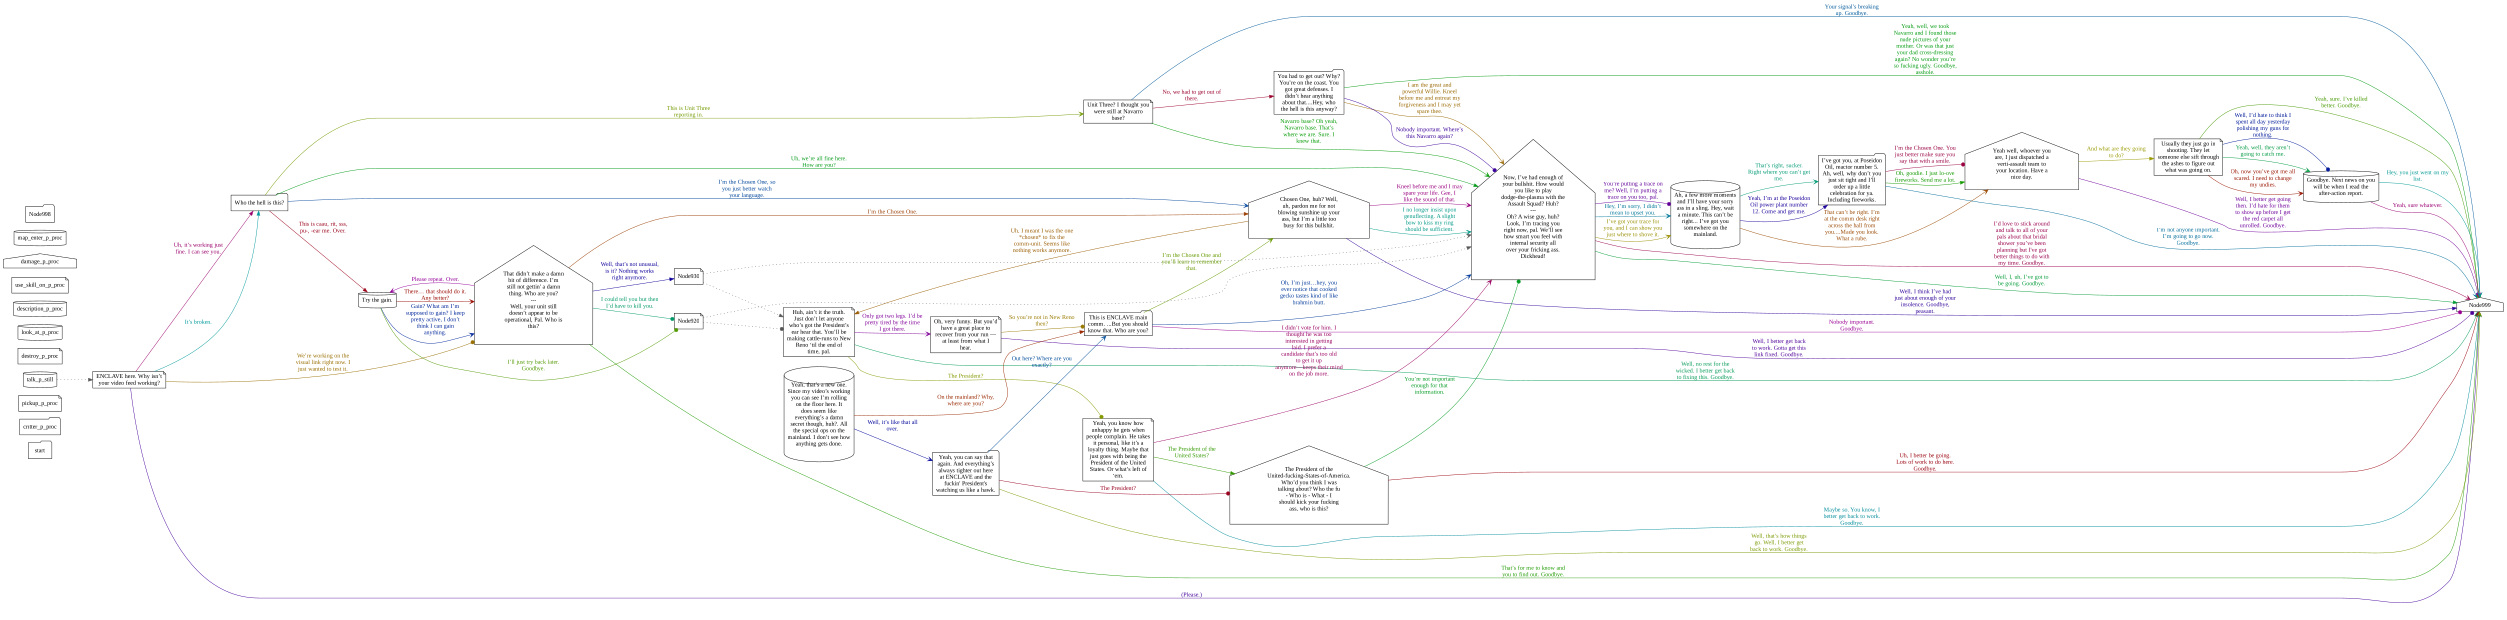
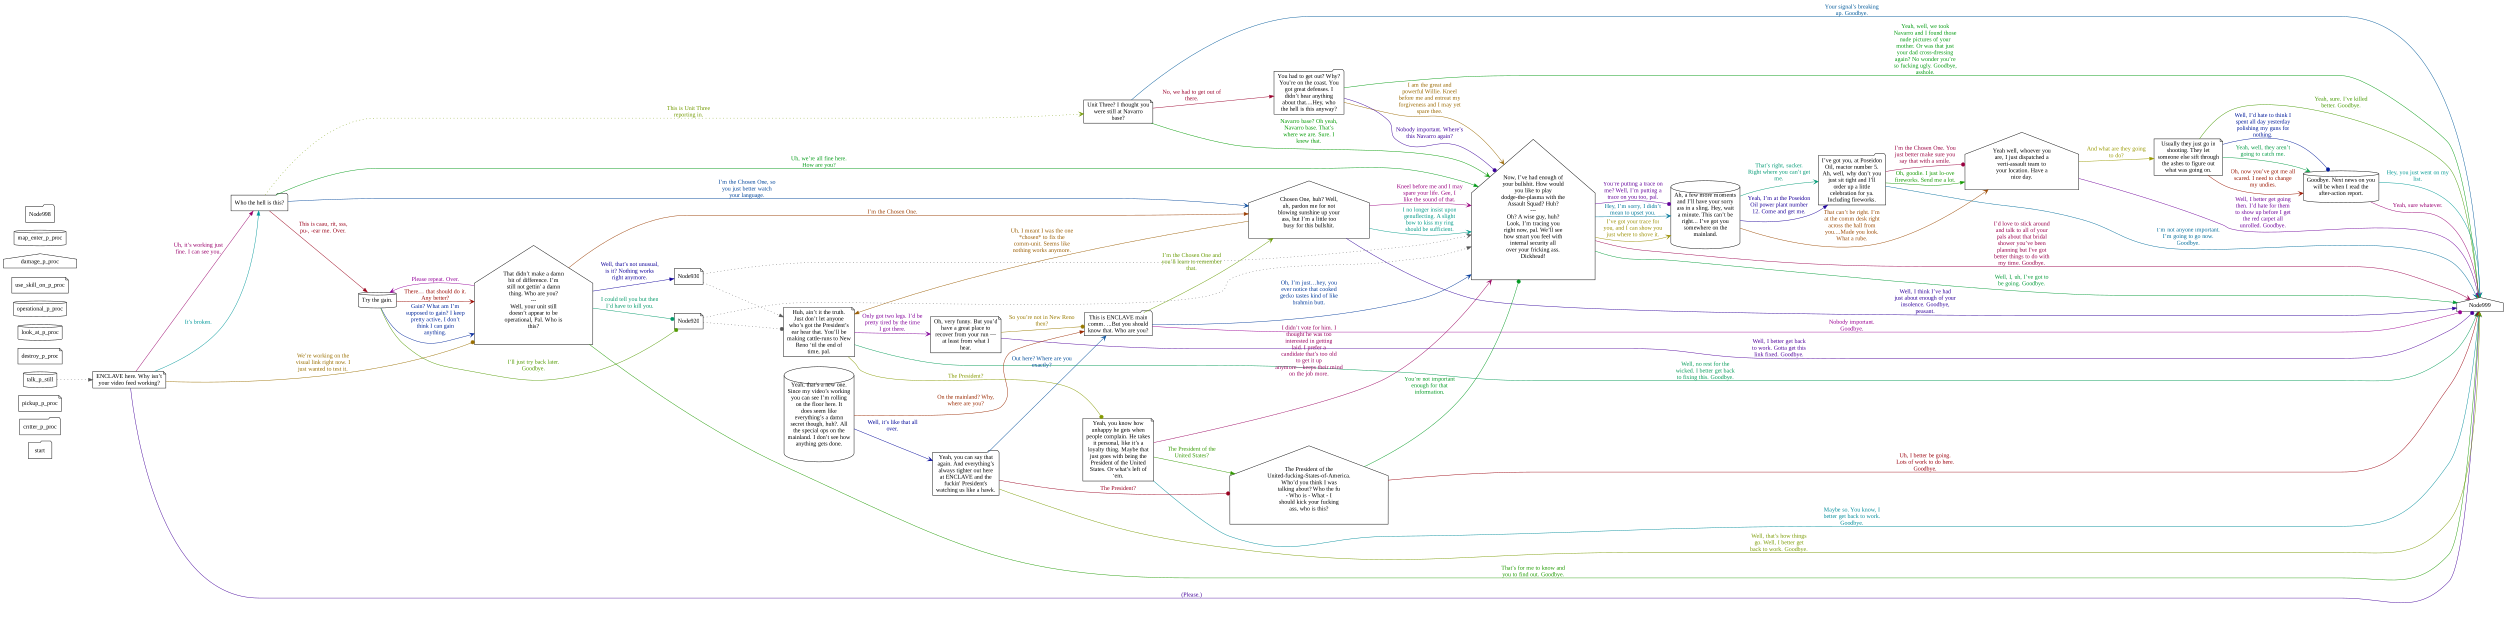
  digraph {
    fontname="Liberation Serif"
    rankdir=LR
    node [color="#000000" fillcolor="#FFFFFF" fontname="Liberation Serif" shape=note style=filled]
    edge [arrowhead=vee color="#555555" fontname="Liberation Serif"]
    start [shape=folder]
    critter_p_proc [shape=folder]
    pickup_p_proc
    n4 [label=talk_p_still shape=cylinder]
    n5 [label="ENCLAVE here. Why isn’t\nyour video feed working?"]
    n6 [label="Who the hell is this?" shape=folder]
    n7 [label="That didn’t make a damn\nbit of difference. I’m\nstill not gettin' a damn\nthing. Who are you?\n---\nWell, your unit still\ndoesn’t appear to be\noperational, Pal. Who is\nthis?" shape=house]
    Node999 [shape=house]
    n9 [label="Now, I’ve had enough of\nyour bullshit. How would\nyou like to play\ndodge-the-plasma with the\nAssault Squad? Huh?\n---\nOh? A wise guy, huh?\nLook, I’m tracing you\nright now, pal. We’ll see\nhow smart you feel with\ninternal security all\nover your fricking ass.\nDickhead!" shape=house]
    n10 [label="Try the gain." shape=cylinder]
    n11 [label="Chosen One, huh? Well,\nuh, pardon me for not\nblowing sunshine up your\nass, but I’m a little too\nbusy for this bullshit." shape=house]
    n12 [label="Unit Three? I thought you\nwere still at Navarro\nbase?"]
    Node920
    Node930
    destroy_p_proc
    look_at_p_proc [shape=cylinder]
-   description_p_proc [shape=cylinder]
+   description_p_proc [shape=cylinder label=operational_p_proc]
    use_skill_on_p_proc
    damage_p_proc [shape=house]
    map_enter_p_proc [shape=cylinder]
    n21 [label="Ah, a few more moments\nand I’ll have your sorry\nass in a sling. Hey, wait\na minute. This can’t be\nright... I’ve got you\nsomewhere on the\nmainland." shape=cylinder]
    n22 [label="Huh, ain’t it the truth.\nJust don’t let anyone\nwho’s got the President’s\near hear that. You’ll be\nmaking cattle-runs to New\nReno ‘til the end of\ntime, pal."]
    n23 [label="You had to get out? Why?\nYou’re on the coast. You\ngot great defenses. I\ndidn’t hear anything\nabout that....Hey, who\nthe hell is this anyway?" shape=folder]
    n24 [label="I’ve got you, at Poseidon\nOil, reactor number 5.\nAh, well, why don’t you\njust sit tight and I’ll\norder up a little\ncelebration for ya.\nIncluding fireworks." shape=folder]
    n25 [label="Yeah well, whoever you\nare, I just dispatched a\nverti-assault team to\nyour location. Have a\nnice day." shape=house]
    n26 [label="Yeah, you know how\nunhappy he gets when\npeople complain. He takes\nit personal, like it’s a\nloyalty thing. Maybe that\njust goes with being the\nPresident of the United\nStates. Or what’s left of\n‘em."]
    n27 [label="Oh, very funny. But you’d\nhave a great place to\nrecover from your run —\nat least from what I\nhear."]
    n28 [label="Usually they just go in\nshooting. They let\nsomeone else sift through\nthe ashes to figure out\nwhat was going on."]
    n29 [label="The President of the\nUnited-fucking-States-of-America.\nWho’d you think I was\ntalking about? Who the fu\n- Who is - What - I\nshould kick your fucking\nass, who is this?" shape=house]
    n30 [label="This is ENCLAVE main\ncomm. ...But you should\nknow that. Who are you?" shape=folder]
    n31 [label="Yeah, that’s a new one.\nSince my video’s working\nyou can see I’m rolling\non the floor here. It\ndoes seem like\neverything’s a damn\nsecret though, huh?. All\nthe special ops on the\nmainland. I don’t see how\nanything gets done." shape=cylinder]
    n32 [label="Yeah, you can say that\nagain. And everything’s\nalways tighter out here\nat ENCLAVE and the\nfuckin' President's\nwatching us like a hawk." shape=folder]
    n33 [label="Goodbye. Next news on you\nwill be when I read the\nafter-action report." shape=cylinder]
    Node998 [shape=folder]
    n4 -> n5 [arrowhead=normal style=dotted]
    n5 -> n6 [arrowhead=normal color="#99006A" fontcolor="#99006A" label="Uh, it’s working just\nfine. I can see you."]
    n5 -> n6 [arrowhead=normal color="#009799" fontcolor="#009799" label="It’s broken."]
    n5 -> n7 [arrowhead=dot color="#996E00" fontcolor="#996E00" label="We’re working on the\nvisual link right now. I\njust wanted to test it."]
    n5 -> Node999 [color="#420099" fontcolor="#420099" label="(Please.)"]
    n6 -> n9 [arrowhead=normal color="#009915" fontcolor="#009915" label="Uh, we’re all fine here.\nHow are you?"]
    n6 -> n10 [arrowhead=normal color="#990018" fontcolor="#990018" label="This is caau, rit, sss,\npu-, -ear me. Over."]
    n6 -> n11 [color="#004499" fontcolor="#004499" label="I’m the Chosen One, so\nyou just better watch\nyour language."]
-   n6 -> n12 [color="#719900" fontcolor="#719900" label="This is Unit Three\nreporting in."]
+   n6 -> n12 [color="#719900" fontcolor="#719900" label="This is Unit Three\nreporting in." style=dotted]
    n7 -> Node999 [color="#1E9900" fontcolor="#1E9900" label="That’s for me to know and\nyou to find out. Goodbye."]
    n7 -> n10 [color="#940099" fontcolor="#940099" label="Please repeat. Over."]
    n7 -> n11 [arrowhead=normal color="#993B00" fontcolor="#993B00" label="I’m the Chosen One."]
    n7 -> Node920 [arrowhead=dot color="#009968" fontcolor="#009968" label="I could tell you but then\nI’d have to kill you."]
    n7 -> Node930 [arrowhead=normal color="#0E0099" fontcolor="#0E0099" label="Well, that’s not unusual,\nis it? Nothing works\nright anymore."]
    n9 -> Node999 [color="#99004B" fontcolor="#99004B" label="I’d love to stick around\nand talk to all of your\npals about that bridal\nshower you’ve been\nplanning but I've got\nbetter things to do with\nmy time. Goodbye."]
    n9 -> Node999 [arrowhead=normal color="#009935" fontcolor="#009935" label="Well, I, uh, I’ve got to\nbe going. Goodbye."]
    n9 -> n21 [color="#007799" fontcolor="#007799" label="Hey, I’m sorry, I didn’t\nmean to upset you."]
    n9 -> n21 [color="#998E00" fontcolor="#998E00" label="I’ve got your trace for\nyou, and I can show you\njust where to shove it."]
    n9 -> n21 [arrowhead=dot color="#610099" fontcolor="#610099" label="You’re putting a trace on\nme? Well, I’m putting a\ntrace on you too, pal."]
    n10 -> n7 [color="#990800" fontcolor="#990800" label="There… that should do it.\nAny better?"]
    n10 -> n7 [color="#002599" fontcolor="#002599" label="Gain? What am I’m\nsupposed to gain? I keep\npretty active, I don’t\nthink I can gain\nanything."]
    n10 -> Node920 [arrowhead=dot color="#519900" fontcolor="#519900" label="I’ll just try back later.\nGoodbye."]
    n11 -> Node999 [arrowhead=normal color="#2E0099" fontcolor="#2E0099" label="Well, I think I’ve had\njust about enough of your\ninsolence. Goodbye,\npeasant."]
    n11 -> n9 [color="#99007E" fontcolor="#99007E" label="Kneel before me and I may\nspare your life. Gee, I\nlike the sound of that."]
    n11 -> n9 [color="#009987" fontcolor="#009987" label="I no longer insist upon\ngenuflecting. A slight\nbow to kiss my ring\nshould be sufficient."]
    n11 -> n22 [arrowhead=normal color="#995B00" fontcolor="#995B00" label="Uh, I meant I was the one\n*chosen* to fix the\ncomm-unit. Seems like\nnothing works anymore."]
    n12 -> Node999 [color="#005899" fontcolor="#005899" label="Your signal’s breaking\nup. Goodbye."]
    n12 -> n9 [color="#009901" fontcolor="#009901" label="Navarro base? Oh yeah,\nNavarro base. That’s\nwhere we are. Sure. I\nknew that."]
    n12 -> n23 [arrowhead=normal color="#99002B" fontcolor="#99002B" label="No, we had to get out of\nthere."]
    Node920 -> n9 [arrowhead=normal style=dotted]
    Node920 -> n22 [arrowhead=dot style=dotted]
    Node930 -> n9 [style=dotted]
    Node930 -> n22 [arrowhead=normal style=dotted]
    n21 -> n24 [color="#009974" fontcolor="#009974" label="That’s right, sucker.\nRight where you can’t get\nme."]
    n21 -> n24 [arrowhead=normal color="#1B0099" fontcolor="#1B0099" label="Yeah, I’m at the Poseidon\nOil power plant number\n12. Come and get me."]
    n21 -> n25 [color="#994700" fontcolor="#994700" label="That can’t be right. I’m\nat the comm desk right\nacross the hall from\nyou....Made you look.\nWhat a rube."]
    n22 -> Node999 [arrowhead=normal color="#009954" fontcolor="#009954" label="Well, no rest for the\nwicked. I better get back\nto fixing this. Goodbye."]
    n22 -> n26 [arrowhead=dot color="#849900" fontcolor="#849900" label="The President?"]
    n22 -> n27 [color="#810099" fontcolor="#810099" label="Only got two legs. I’d be\npretty tired by the time\nI got there."]
    n23 -> Node999 [arrowhead=dot color="#00990E" fontcolor="#00990E" label="Yeah, well, we took\nNavarro and I found those\nnude pictures of your\nmother. Or was that just\nyour dad cross-dressing\nagain? No wonder you’re\nso fucking ugly. Goodbye,\nasshole."]
    n23 -> n9 [color="#996700" fontcolor="#996700" label="I am the great and\npowerful Willie. Kneel\nbefore me and entreat my\nforgiveness and I may yet\nspare thee."]
    n23 -> n9 [arrowhead=dot color="#3A0099" fontcolor="#3A0099" label="Nobody important. Where’s\nthis Navarro again?"]
    n24 -> Node999 [color="#006B99" fontcolor="#006B99" label="I’m not anyone important.\nI’m going to go now.\nGoodbye."]
    n24 -> n25 [arrowhead=normal color="#129900" fontcolor="#129900" label="Oh, goodie. I just lo-ove\nfireworks. Send me a lot."]
    n24 -> n25 [arrowhead=dot color="#99003F" fontcolor="#99003F" label="I’m the Chosen One. You\njust better make sure you\nsay that with a smile."]
    n25 -> Node999 [arrowhead=normal color="#6D0099" fontcolor="#6D0099" label="Well, I better get going\nthen. I’d hate for them\nto show up before I get\nthe red carpet all\nunrolled. Goodbye."]
    n25 -> n28 [arrowhead=normal color="#989900" fontcolor="#989900" label="And what are they going\nto do?"]
    n26 -> Node999 [arrowhead=normal color="#008B99" fontcolor="#008B99" label="Maybe so. You know, I\nbetter get back to work.\nGoodbye."]
    n26 -> n9 [color="#99005E" fontcolor="#99005E" label="I didn’t vote for him. I\nthought he was too\ninterested in getting\nlaid. I prefer a\ncandidate that’s too old\nto get it up\nanymore—keeps their mind\non the job more."]
    n26 -> n29 [arrowhead=normal color="#329900" fontcolor="#329900" label="The President of the\nUnited States?"]
    n27 -> Node999 [arrowhead=dot color="#4E0099" fontcolor="#4E0099" label="Well, I better get back\nto work. Gotta get this\nlink fixed. Goodbye."]
    n27 -> n30 [arrowhead=dot color="#997A00" fontcolor="#997A00" label="So you’re not in New Reno\nthen?"]
    n28 -> Node999 [arrowhead=dot color="#459900" fontcolor="#459900" label="Yeah, sure. I’ve killed\nbetter. Goodbye."]
    n28 -> n33 [color="#009941" fontcolor="#009941" label="Yeah, well, they aren’t\ngoing to catch me."]
    n28 -> n33 [color="#991400" fontcolor="#991400" label="Oh, now you’ve got me all\nscared. I need to change\nmy undies."]
    n28 -> n33 [arrowhead=dot color="#001999" fontcolor="#001999" label="Well, I’d hate to think I\nspent all day yesterday\npolishing my guns for\nnothing."]
    n29 -> Node999 [color="#99000C" fontcolor="#99000C" label="Uh, I better be going.\nLots of work to do here.\nGoodbye."]
    n29 -> n9 [arrowhead=dot color="#009921" fontcolor="#009921" label="You’re not important\nenough for that\ninformation."]
    n30 -> Node999 [arrowhead=dot color="#990092" fontcolor="#990092" label="Nobody important.\nGoodbye."]
    n30 -> n9 [color="#003899" fontcolor="#003899" label="Oh, I’m just…hey, you\never notice that cooked\ngecko tastes kind of like\nbrahmin butt."]
    n30 -> n11 [color="#659900" fontcolor="#659900" label="I’m the Chosen One and\nyou’ll learn to remember\nthat."]
    n31 -> n30 [arrowhead=normal color="#992800" fontcolor="#992800" label="On the mainland? Why,\nwhere are you?"]
    n31 -> n32 [color="#000599" fontcolor="#000599" label="Well, it’s like that all\nover."]
    n32 -> Node999 [color="#789900" fontcolor="#789900" label="Well, that’s how things\ngo. Well, I better get\nback to work. Goodbye."]
    n32 -> n29 [arrowhead=dot color="#99001F" fontcolor="#99001F" label="The President?"]
    n32 -> n30 [color="#004C99" fontcolor="#004C99" label="Out here? Where are you\nexactly?"]
    n33 -> Node999 [color="#990072" fontcolor="#990072" label="Yeah, sure whatever."]
    n33 -> Node999 [color="#009993" fontcolor="#009993" label="Hey, you just went on my\nlist."]
  }
